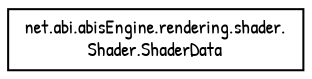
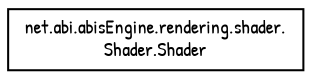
  digraph {
    rankdir=LR
    fontname="Patrick Hand"
-   n1 [color=black fillcolor=white fontname="Patrick Hand" fontsize=10 height=0.2 label="net.abi.abisEngine.rendering.shader.\lShader.ShaderData" shape=record style=filled width=0.4]
+   n1 [color=black fillcolor=white fontname="Patrick Hand" fontsize=10 height=0.2 label="net.abi.abisEngine.rendering.shader.\lShader.Shader" shape=record style=filled width=0.4]
  }
